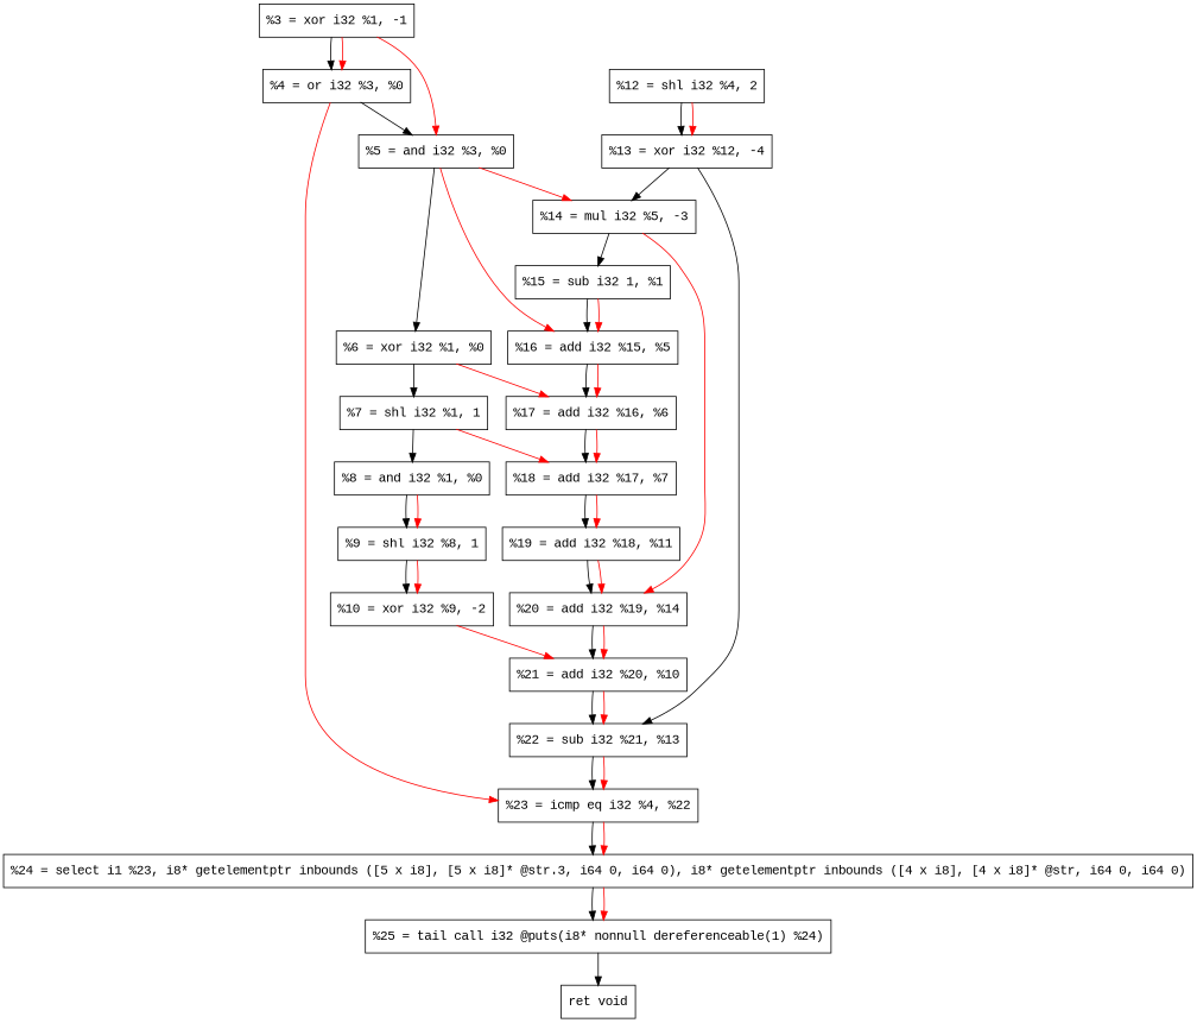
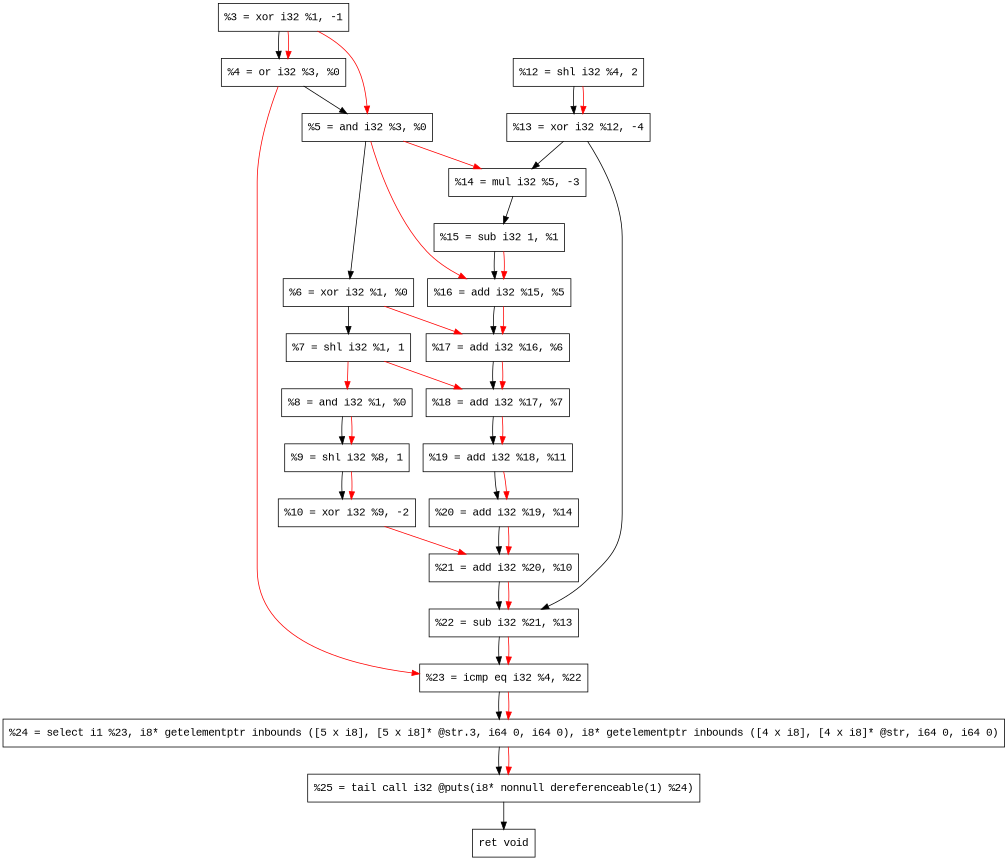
  digraph {
    fontname="Liberation Mono"
    node [fontname="Liberation Mono" shape=record]
    edge [fontname="Liberation Mono" color=red]
    n1 [label="  %3 = xor i32 %1, -1"]
    n2 [label="  %4 = or i32 %3, %0"]
    n3 [label="  %5 = and i32 %3, %0"]
    n4 [label="  %23 = icmp eq i32 %4, %22"]
    n5 [label="  %6 = xor i32 %1, %0"]
    n6 [label="  %14 = mul i32 %5, -3"]
    n7 [label="  %16 = add i32 %15, %5"]
    n8 [label="  %12 = shl i32 %4, 2"]
    n9 [label="  %13 = xor i32 %12, -4"]
    n10 [label="  %24 = select i1 %23, i8* getelementptr inbounds ([5 x i8], [5 x i8]* @str.3, i64 0, i64 0), i8* getelementptr inbounds ([4 x i8], [4 x i8]* @str, i64 0, i64 0)"]
    n11 [label="  %7 = shl i32 %1, 1"]
    n12 [label="  %17 = add i32 %16, %6"]
    n13 [label="  %15 = sub i32 1, %1"]
    n14 [label="  %20 = add i32 %19, %14"]
    n15 [label="  %8 = and i32 %1, %0"]
    n16 [label="  %18 = add i32 %17, %7"]
    n17 [label="  %9 = shl i32 %8, 1"]
    n18 [label="  %19 = add i32 %18, %11"]
    n19 [label="  %10 = xor i32 %9, -2"]
    n20 [label="  %21 = add i32 %20, %10"]
    n21 [label="  %22 = sub i32 %21, %13"]
    n22 [label="  %25 = tail call i32 @puts(i8* nonnull dereferenceable(1) %24)"]
    n23 [label="  ret void"]
    n1 -> n2 [color=""]
    n1 -> n2
    n1 -> n3
    n2 -> n3 [color=""]
    n2 -> n4
    n3 -> n5 [color=""]
    n3 -> n6
    n3 -> n7
    n4 -> n10 [color=""]
    n4 -> n10
    n5 -> n11 [color=""]
    n5 -> n12
    n6 -> n13 [color=""]
-   n6 -> n14
    n7 -> n12 [color=""]
    n7 -> n12
    n8 -> n9 [color=""]
    n8 -> n9
    n9 -> n6 [color=""]
    n9 -> n21 [color=black]
    n10 -> n22 [color=""]
    n10 -> n22
-   n11 -> n15 [color=""]
+   n11 -> n15
    n11 -> n16
    n12 -> n16 [color=""]
    n12 -> n16
    n13 -> n7 [color=""]
    n13 -> n7
    n14 -> n20 [color=""]
    n14 -> n20
    n15 -> n17 [color=""]
    n15 -> n17
    n16 -> n18 [color=""]
    n16 -> n18
    n17 -> n19 [color=""]
    n17 -> n19
    n18 -> n14 [color=""]
    n18 -> n14
    n19 -> n20
    n20 -> n21 [color=""]
    n20 -> n21
    n21 -> n4 [color=""]
    n21 -> n4
    n22 -> n23 [color=""]
  }
